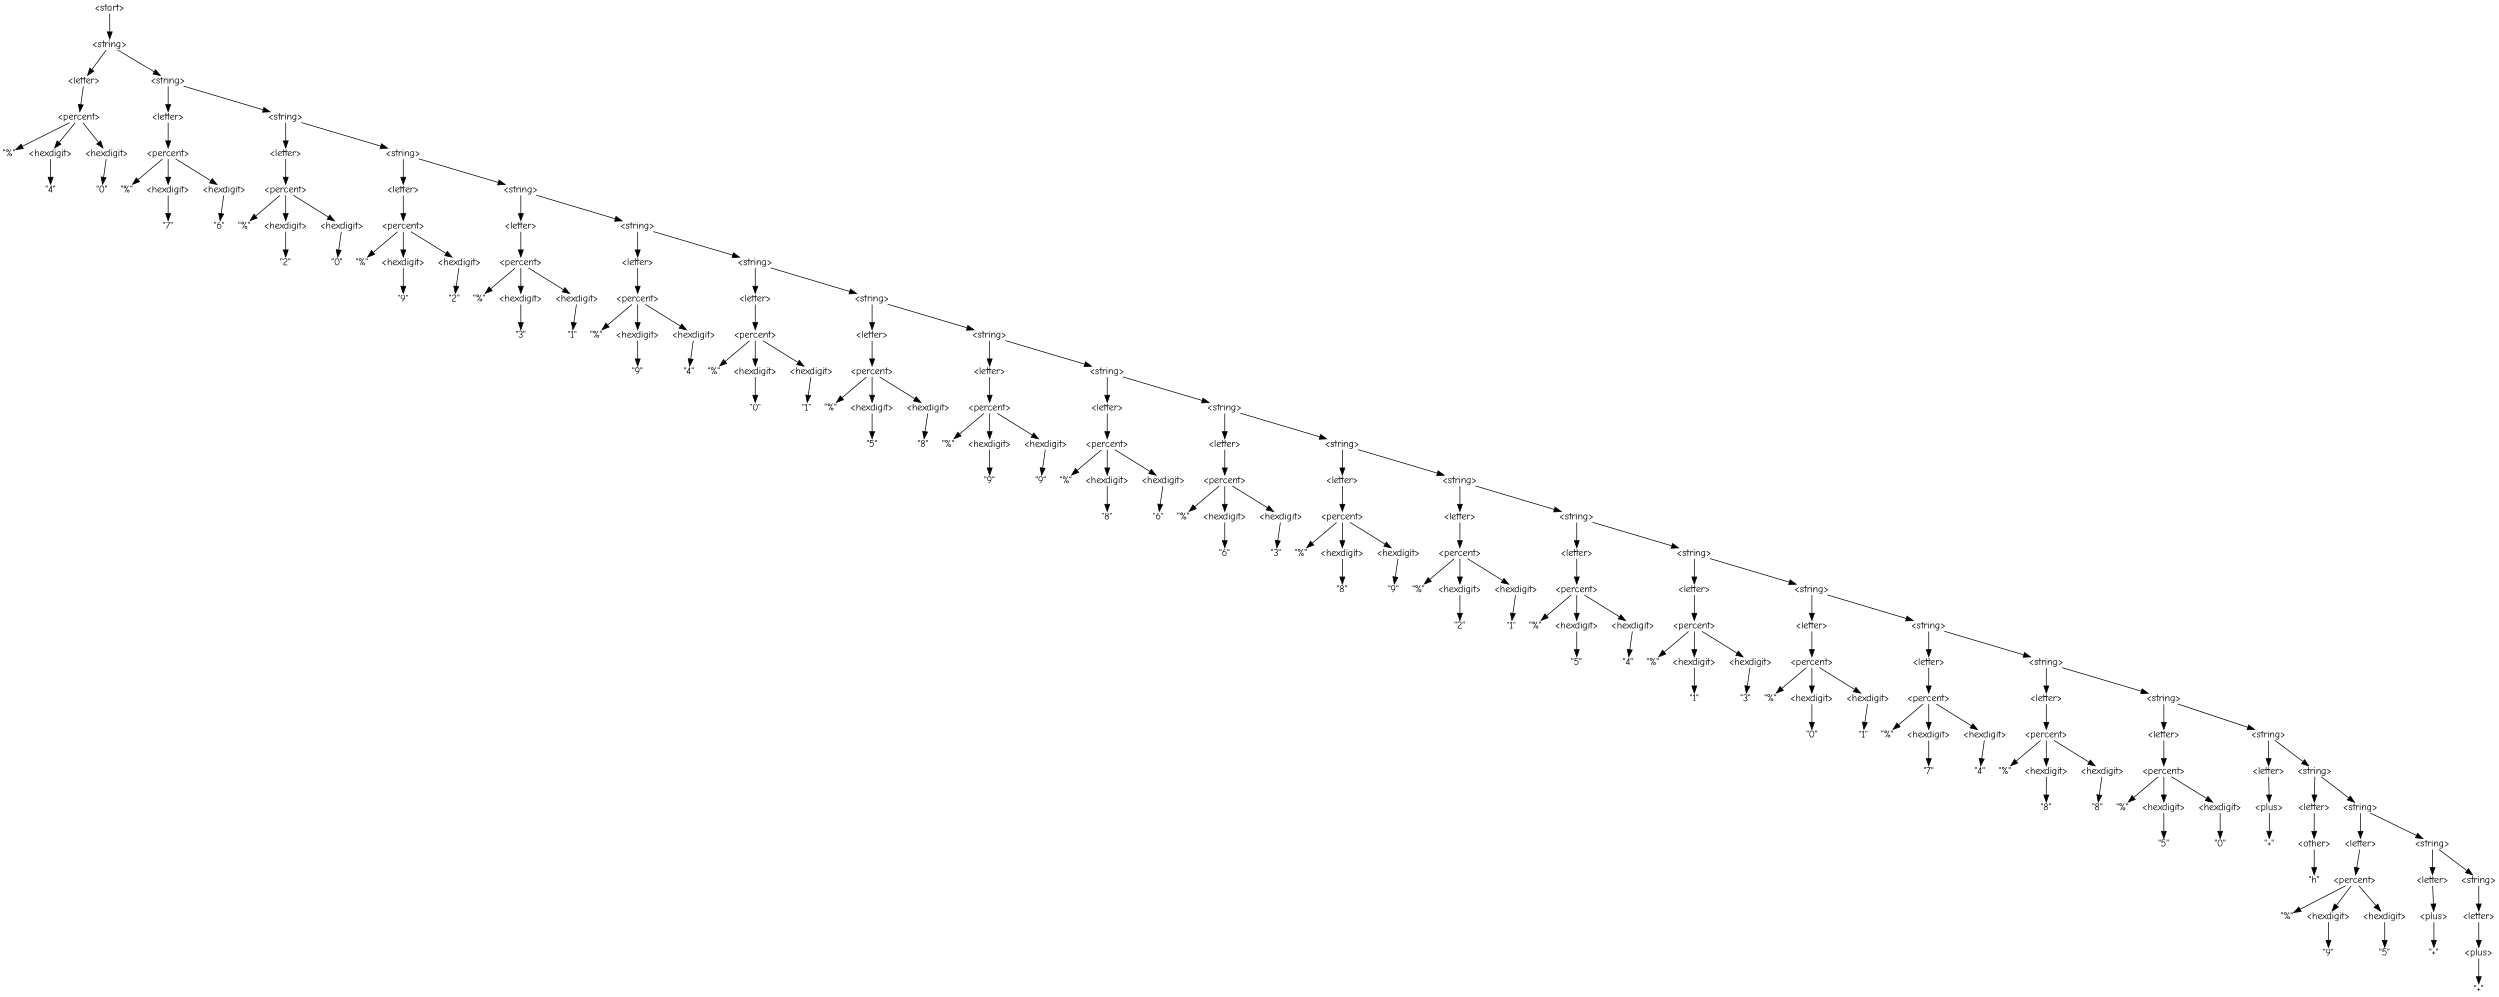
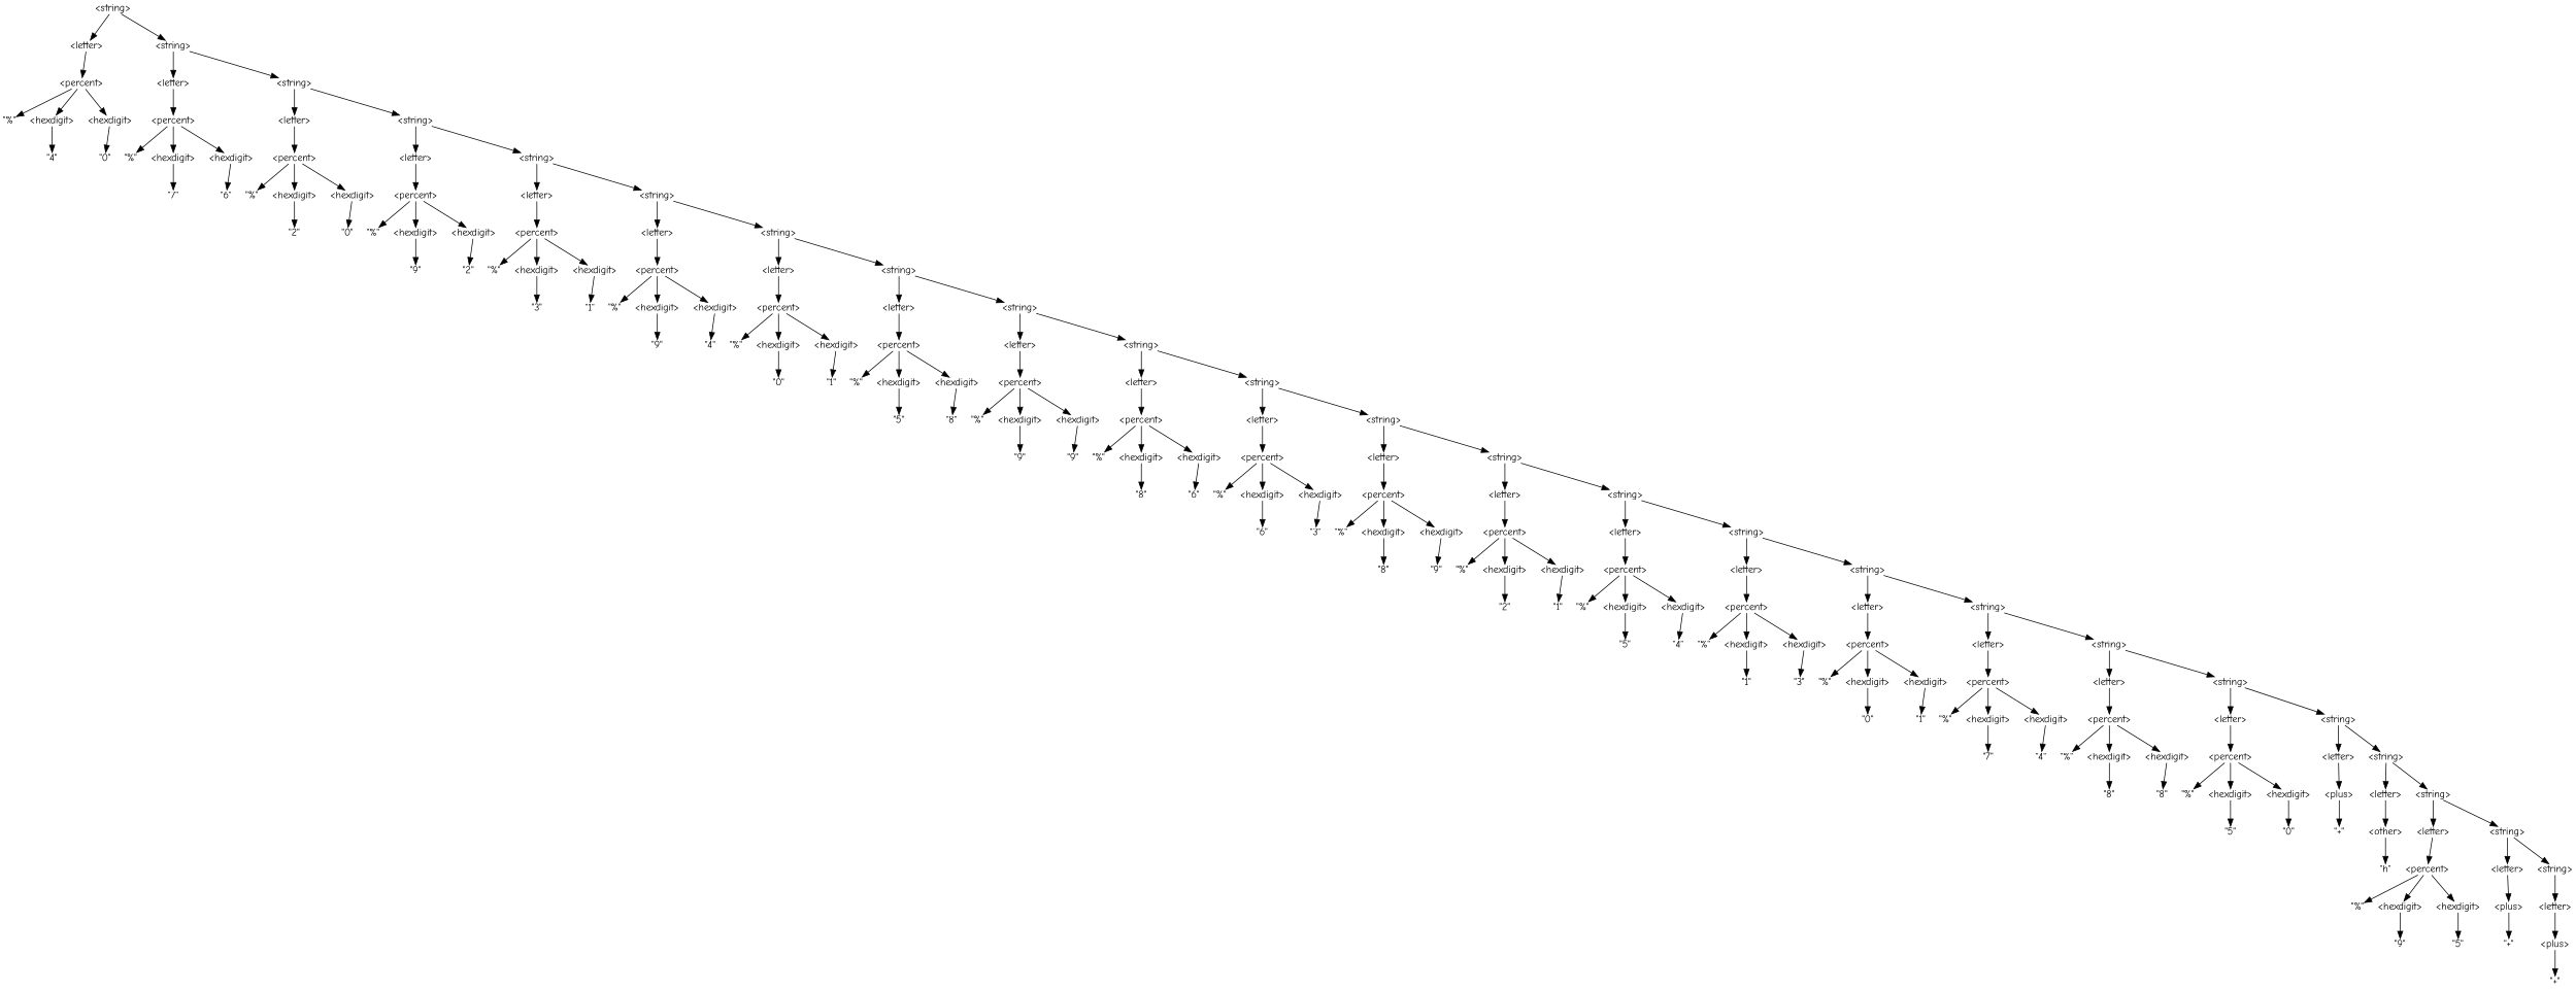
  digraph {
    fontname="Comic Neue"
    node [shape=plain fontname="Comic Neue"]
    edge [fontname="Comic Neue"]
-   n1 [label="\<start\>"]
    n2 [label="\<string\>"]
    n3 [label="\<letter\>"]
    n4 [label="\<string\>"]
    n5 [label="\<percent\>"]
    n6 [label="\<letter\>"]
    n7 [label="\<string\>"]
    n8 [label="\"%\""]
    n9 [label="\<hexdigit\>"]
    n10 [label="\<hexdigit\>"]
    n11 [label="\<percent\>"]
    n12 [label="\<letter\>"]
    n13 [label="\<string\>"]
    n14 [label="\"4\""]
    n15 [label="\"0\""]
    n16 [label="\"%\""]
    n17 [label="\<hexdigit\>"]
    n18 [label="\<hexdigit\>"]
    n19 [label="\<percent\>"]
    n20 [label="\<letter\>"]
    n21 [label="\<string\>"]
    n22 [label="\"7\""]
    n23 [label="\"6\""]
    n24 [label="\"%\""]
    n25 [label="\<hexdigit\>"]
    n26 [label="\<hexdigit\>"]
    n27 [label="\<percent\>"]
    n28 [label="\<letter\>"]
    n29 [label="\<string\>"]
    n30 [label="\"2\""]
    n31 [label="\"0\""]
    n32 [label="\"%\""]
    n33 [label="\<hexdigit\>"]
    n34 [label="\<hexdigit\>"]
    n35 [label="\<percent\>"]
    n36 [label="\<letter\>"]
    n37 [label="\<string\>"]
    n38 [label="\"9\""]
    n39 [label="\"2\""]
    n40 [label="\"%\""]
    n41 [label="\<hexdigit\>"]
    n42 [label="\<hexdigit\>"]
    n43 [label="\<percent\>"]
    n44 [label="\<letter\>"]
    n45 [label="\<string\>"]
    n46 [label="\"3\""]
    n47 [label="\"1\""]
    n48 [label="\"%\""]
    n49 [label="\<hexdigit\>"]
    n50 [label="\<hexdigit\>"]
    n51 [label="\<percent\>"]
    n52 [label="\<letter\>"]
    n53 [label="\<string\>"]
    n54 [label="\"9\""]
    n55 [label="\"4\""]
    n56 [label="\"%\""]
    n57 [label="\<hexdigit\>"]
    n58 [label="\<hexdigit\>"]
    n59 [label="\<percent\>"]
    n60 [label="\<letter\>"]
    n61 [label="\<string\>"]
    n62 [label="\"0\""]
    n63 [label="\"1\""]
    n64 [label="\"%\""]
    n65 [label="\<hexdigit\>"]
    n66 [label="\<hexdigit\>"]
    n67 [label="\<percent\>"]
    n68 [label="\<letter\>"]
    n69 [label="\<string\>"]
    n70 [label="\"5\""]
    n71 [label="\"8\""]
    n72 [label="\"%\""]
    n73 [label="\<hexdigit\>"]
    n74 [label="\<hexdigit\>"]
    n75 [label="\<percent\>"]
    n76 [label="\<letter\>"]
    n77 [label="\<string\>"]
    n78 [label="\"9\""]
    n79 [label="\"9\""]
    n80 [label="\"%\""]
    n81 [label="\<hexdigit\>"]
    n82 [label="\<hexdigit\>"]
    n83 [label="\<percent\>"]
    n84 [label="\<letter\>"]
    n85 [label="\<string\>"]
    n86 [label="\"8\""]
    n87 [label="\"6\""]
    n88 [label="\"%\""]
    n89 [label="\<hexdigit\>"]
    n90 [label="\<hexdigit\>"]
    n91 [label="\<percent\>"]
    n92 [label="\<letter\>"]
    n93 [label="\<string\>"]
    n94 [label="\"6\""]
    n95 [label="\"3\""]
    n96 [label="\"%\""]
    n97 [label="\<hexdigit\>"]
    n98 [label="\<hexdigit\>"]
    n99 [label="\<percent\>"]
    n100 [label="\<letter\>"]
    n101 [label="\<string\>"]
    n102 [label="\"8\""]
    n103 [label="\"9\""]
    n104 [label="\"%\""]
    n105 [label="\<hexdigit\>"]
    n106 [label="\<hexdigit\>"]
    n107 [label="\<percent\>"]
    n108 [label="\<letter\>"]
    n109 [label="\<string\>"]
    n110 [label="\"2\""]
    n111 [label="\"1\""]
    n112 [label="\"%\""]
    n113 [label="\<hexdigit\>"]
    n114 [label="\<hexdigit\>"]
    n115 [label="\<percent\>"]
    n116 [label="\<letter\>"]
    n117 [label="\<string\>"]
    n118 [label="\"5\""]
    n119 [label="\"4\""]
    n120 [label="\"%\""]
    n121 [label="\<hexdigit\>"]
    n122 [label="\<hexdigit\>"]
    n123 [label="\<percent\>"]
    n124 [label="\<letter\>"]
    n125 [label="\<string\>"]
    n126 [label="\"1\""]
    n127 [label="\"3\""]
    n128 [label="\"%\""]
    n129 [label="\<hexdigit\>"]
    n130 [label="\<hexdigit\>"]
    n131 [label="\<percent\>"]
    n132 [label="\<letter\>"]
    n133 [label="\<string\>"]
    n134 [label="\"0\""]
    n135 [label="\"1\""]
    n136 [label="\"%\""]
    n137 [label="\<hexdigit\>"]
    n138 [label="\<hexdigit\>"]
    n139 [label="\<percent\>"]
    n140 [label="\<letter\>"]
    n141 [label="\<string\>"]
    n142 [label="\"7\""]
    n143 [label="\"4\""]
    n144 [label="\"%\""]
    n145 [label="\<hexdigit\>"]
    n146 [label="\<hexdigit\>"]
    n147 [label="\<percent\>"]
    n148 [label="\<letter\>"]
    n149 [label="\<string\>"]
    n150 [label="\"8\""]
    n151 [label="\"8\""]
    n152 [label="\"%\""]
    n153 [label="\<hexdigit\>"]
    n154 [label="\<hexdigit\>"]
    n155 [label="\<plus\>"]
    n156 [label="\<letter\>"]
    n157 [label="\<string\>"]
    n158 [label="\"5\""]
    n159 [label="\"0\""]
    n160 [label="\"+\""]
    n161 [label="\<other\>"]
    n162 [label="\<letter\>"]
    n163 [label="\<string\>"]
    n164 [label="\"h\""]
    n165 [label="\<percent\>"]
    n166 [label="\<letter\>"]
    n167 [label="\<string\>"]
    n168 [label="\"%\""]
    n169 [label="\<hexdigit\>"]
    n170 [label="\<hexdigit\>"]
    n171 [label="\<plus\>"]
    n172 [label="\<letter\>"]
    n173 [label="\"9\""]
    n174 [label="\"5\""]
    n175 [label="\"+\""]
    n176 [label="\<plus\>"]
    n177 [label="\"+\""]
-   n1 -> n2
    n2 -> n3
    n2 -> n4
    n3 -> n5
    n4 -> n6
    n4 -> n7
    n5 -> n8
    n5 -> n9
    n5 -> n10
    n6 -> n11
    n7 -> n12
    n7 -> n13
    n9 -> n14
    n10 -> n15
    n11 -> n16
    n11 -> n17
    n11 -> n18
    n12 -> n19
    n13 -> n20
    n13 -> n21
    n17 -> n22
    n18 -> n23
    n19 -> n24
    n19 -> n25
    n19 -> n26
    n20 -> n27
    n21 -> n28
    n21 -> n29
    n25 -> n30
    n26 -> n31
    n27 -> n32
    n27 -> n33
    n27 -> n34
    n28 -> n35
    n29 -> n36
    n29 -> n37
    n33 -> n38
    n34 -> n39
    n35 -> n40
    n35 -> n41
    n35 -> n42
    n36 -> n43
    n37 -> n44
    n37 -> n45
    n41 -> n46
    n42 -> n47
    n43 -> n48
    n43 -> n49
    n43 -> n50
    n44 -> n51
    n45 -> n52
    n45 -> n53
    n49 -> n54
    n50 -> n55
    n51 -> n56
    n51 -> n57
    n51 -> n58
    n52 -> n59
    n53 -> n60
    n53 -> n61
    n57 -> n62
    n58 -> n63
    n59 -> n64
    n59 -> n65
    n59 -> n66
    n60 -> n67
    n61 -> n68
    n61 -> n69
    n65 -> n70
    n66 -> n71
    n67 -> n72
    n67 -> n73
    n67 -> n74
    n68 -> n75
    n69 -> n76
    n69 -> n77
    n73 -> n78
    n74 -> n79
    n75 -> n80
    n75 -> n81
    n75 -> n82
    n76 -> n83
    n77 -> n84
    n77 -> n85
    n81 -> n86
    n82 -> n87
    n83 -> n88
    n83 -> n89
    n83 -> n90
    n84 -> n91
    n85 -> n92
    n85 -> n93
    n89 -> n94
    n90 -> n95
    n91 -> n96
    n91 -> n97
    n91 -> n98
    n92 -> n99
    n93 -> n100
    n93 -> n101
    n97 -> n102
    n98 -> n103
    n99 -> n104
    n99 -> n105
    n99 -> n106
    n100 -> n107
    n101 -> n108
    n101 -> n109
    n105 -> n110
    n106 -> n111
    n107 -> n112
    n107 -> n113
    n107 -> n114
    n108 -> n115
    n109 -> n116
    n109 -> n117
    n113 -> n118
    n114 -> n119
    n115 -> n120
    n115 -> n121
    n115 -> n122
    n116 -> n123
    n117 -> n124
    n117 -> n125
    n121 -> n126
    n122 -> n127
    n123 -> n128
    n123 -> n129
    n123 -> n130
    n124 -> n131
    n125 -> n132
    n125 -> n133
    n129 -> n134
    n130 -> n135
    n131 -> n136
    n131 -> n137
    n131 -> n138
    n132 -> n139
    n133 -> n140
    n133 -> n141
    n137 -> n142
    n138 -> n143
    n139 -> n144
    n139 -> n145
    n139 -> n146
    n140 -> n147
    n141 -> n148
    n141 -> n149
    n145 -> n150
    n146 -> n151
    n147 -> n152
    n147 -> n153
    n147 -> n154
    n148 -> n155
    n149 -> n156
    n149 -> n157
    n153 -> n158
    n154 -> n159
    n155 -> n160
    n156 -> n161
    n157 -> n162
    n157 -> n163
    n161 -> n164
    n162 -> n165
    n163 -> n166
    n163 -> n167
    n165 -> n168
    n165 -> n169
    n165 -> n170
    n166 -> n171
    n167 -> n172
    n169 -> n173
    n170 -> n174
    n171 -> n175
    n172 -> n176
    n176 -> n177
  }
